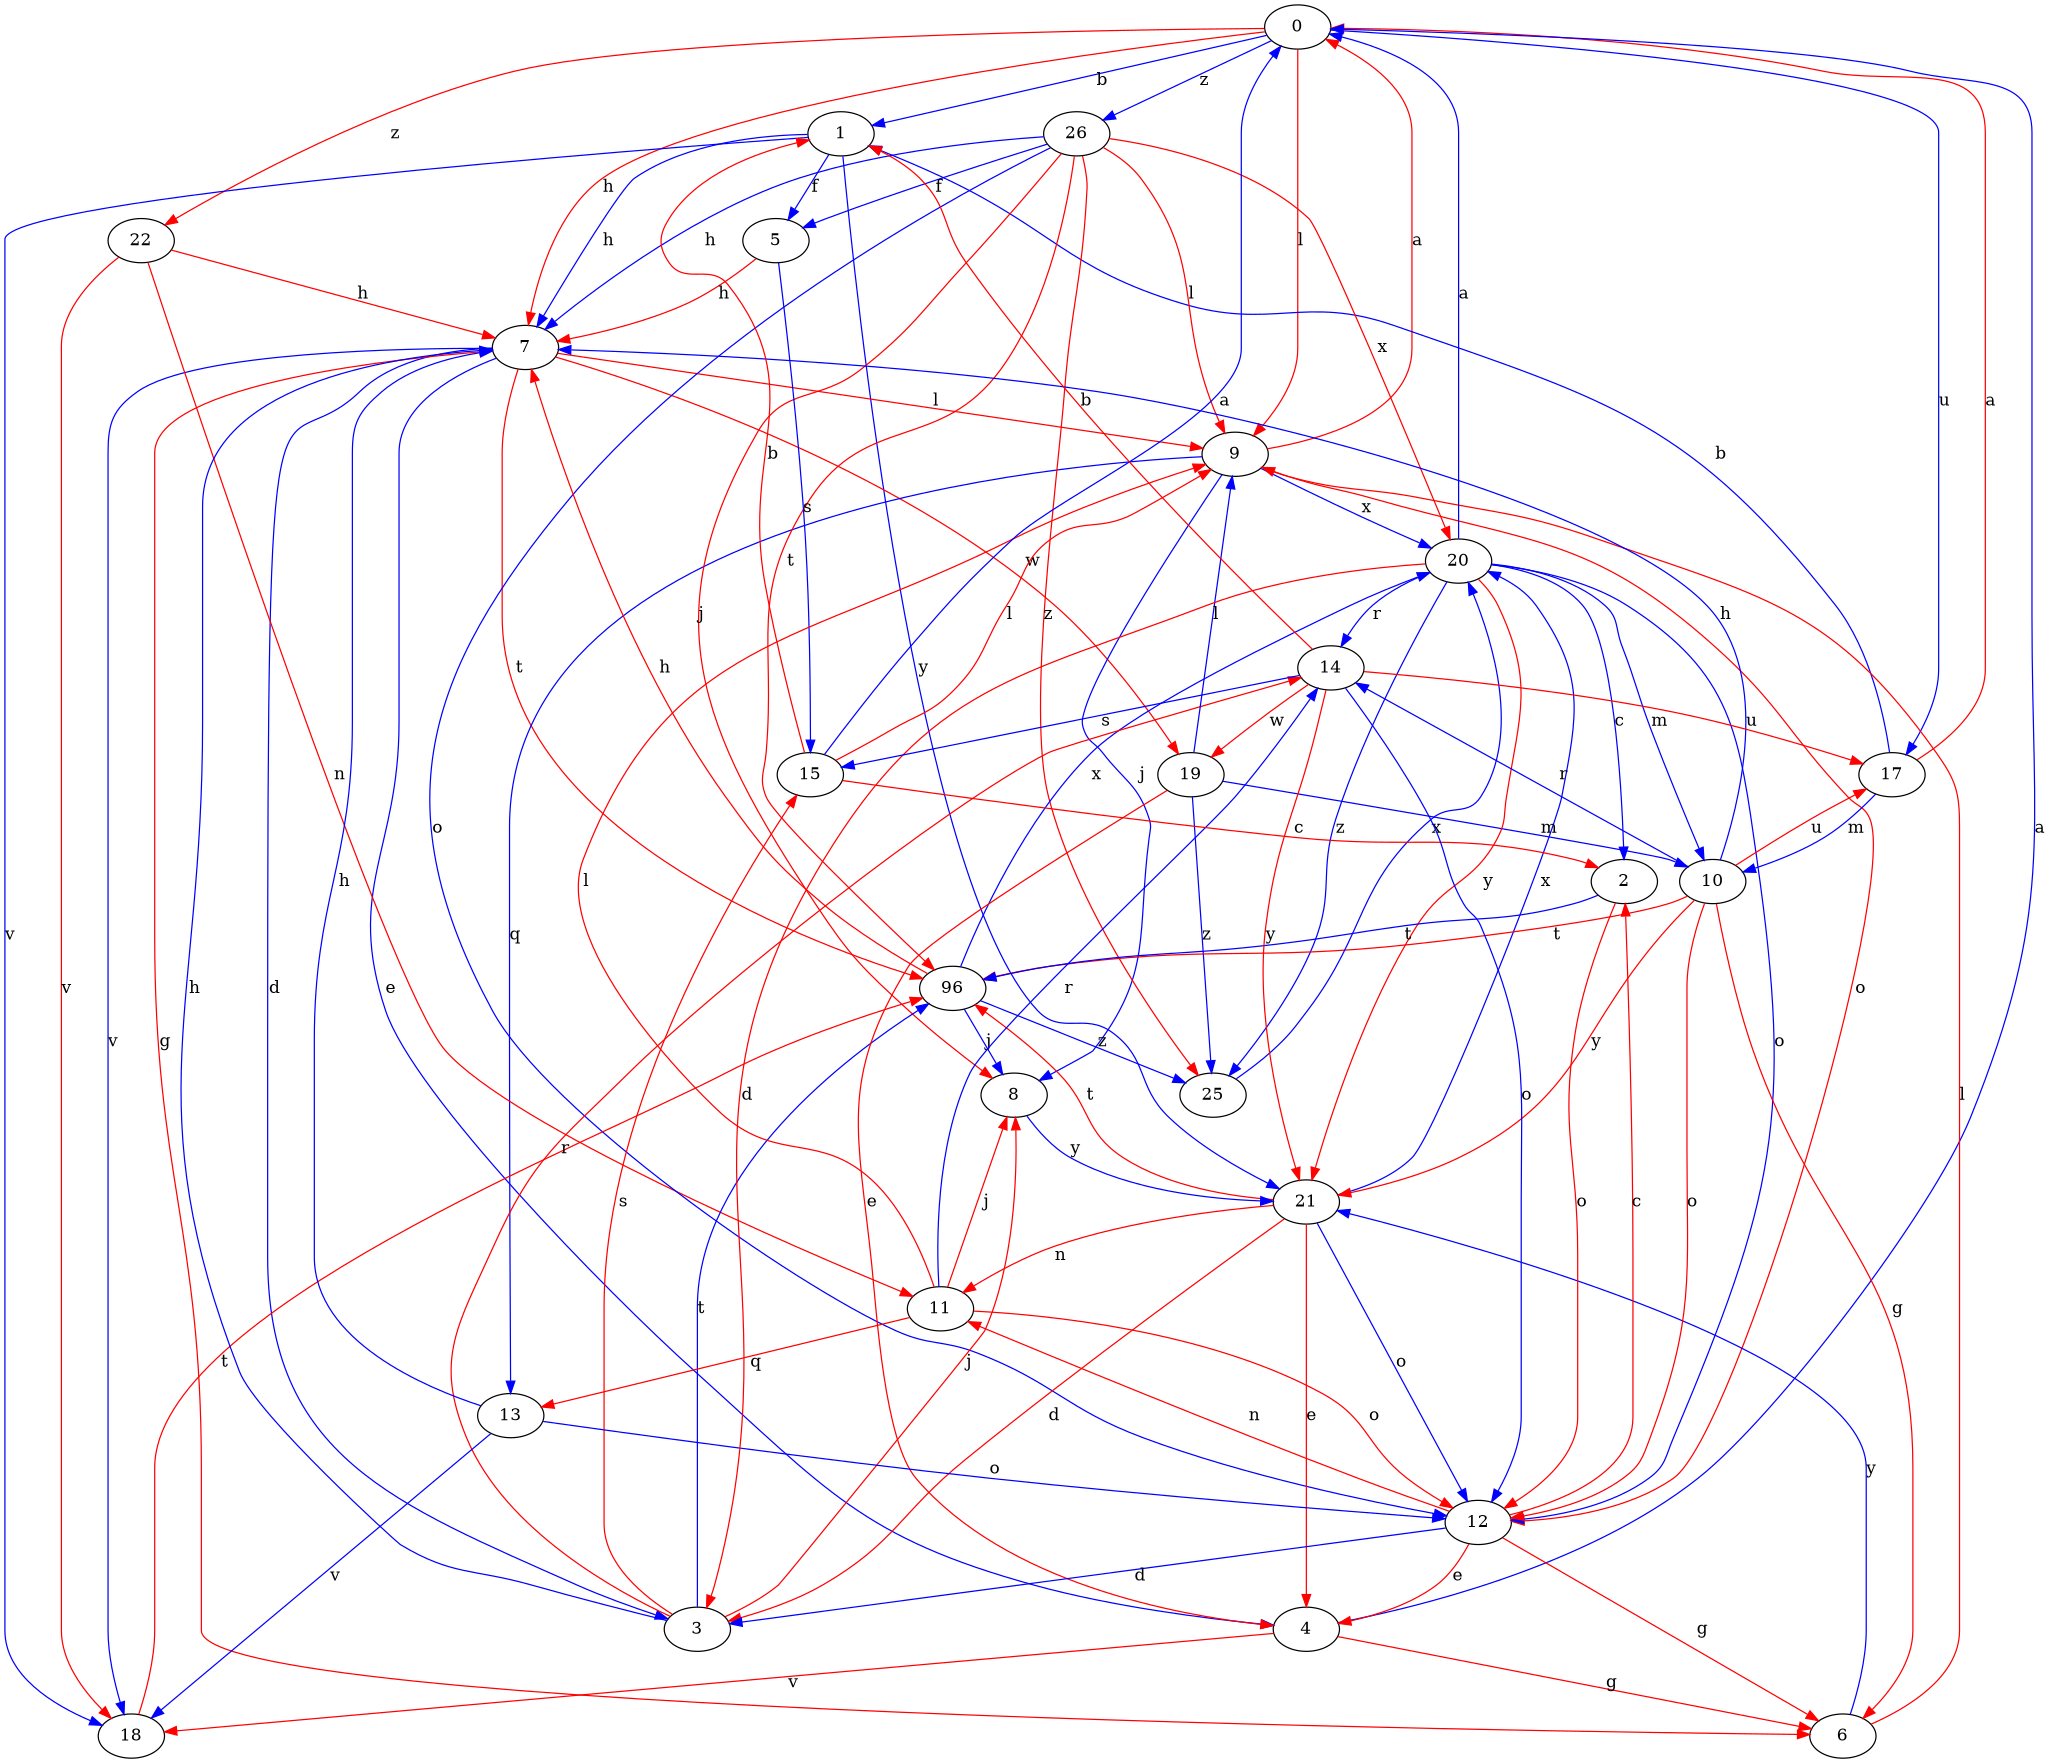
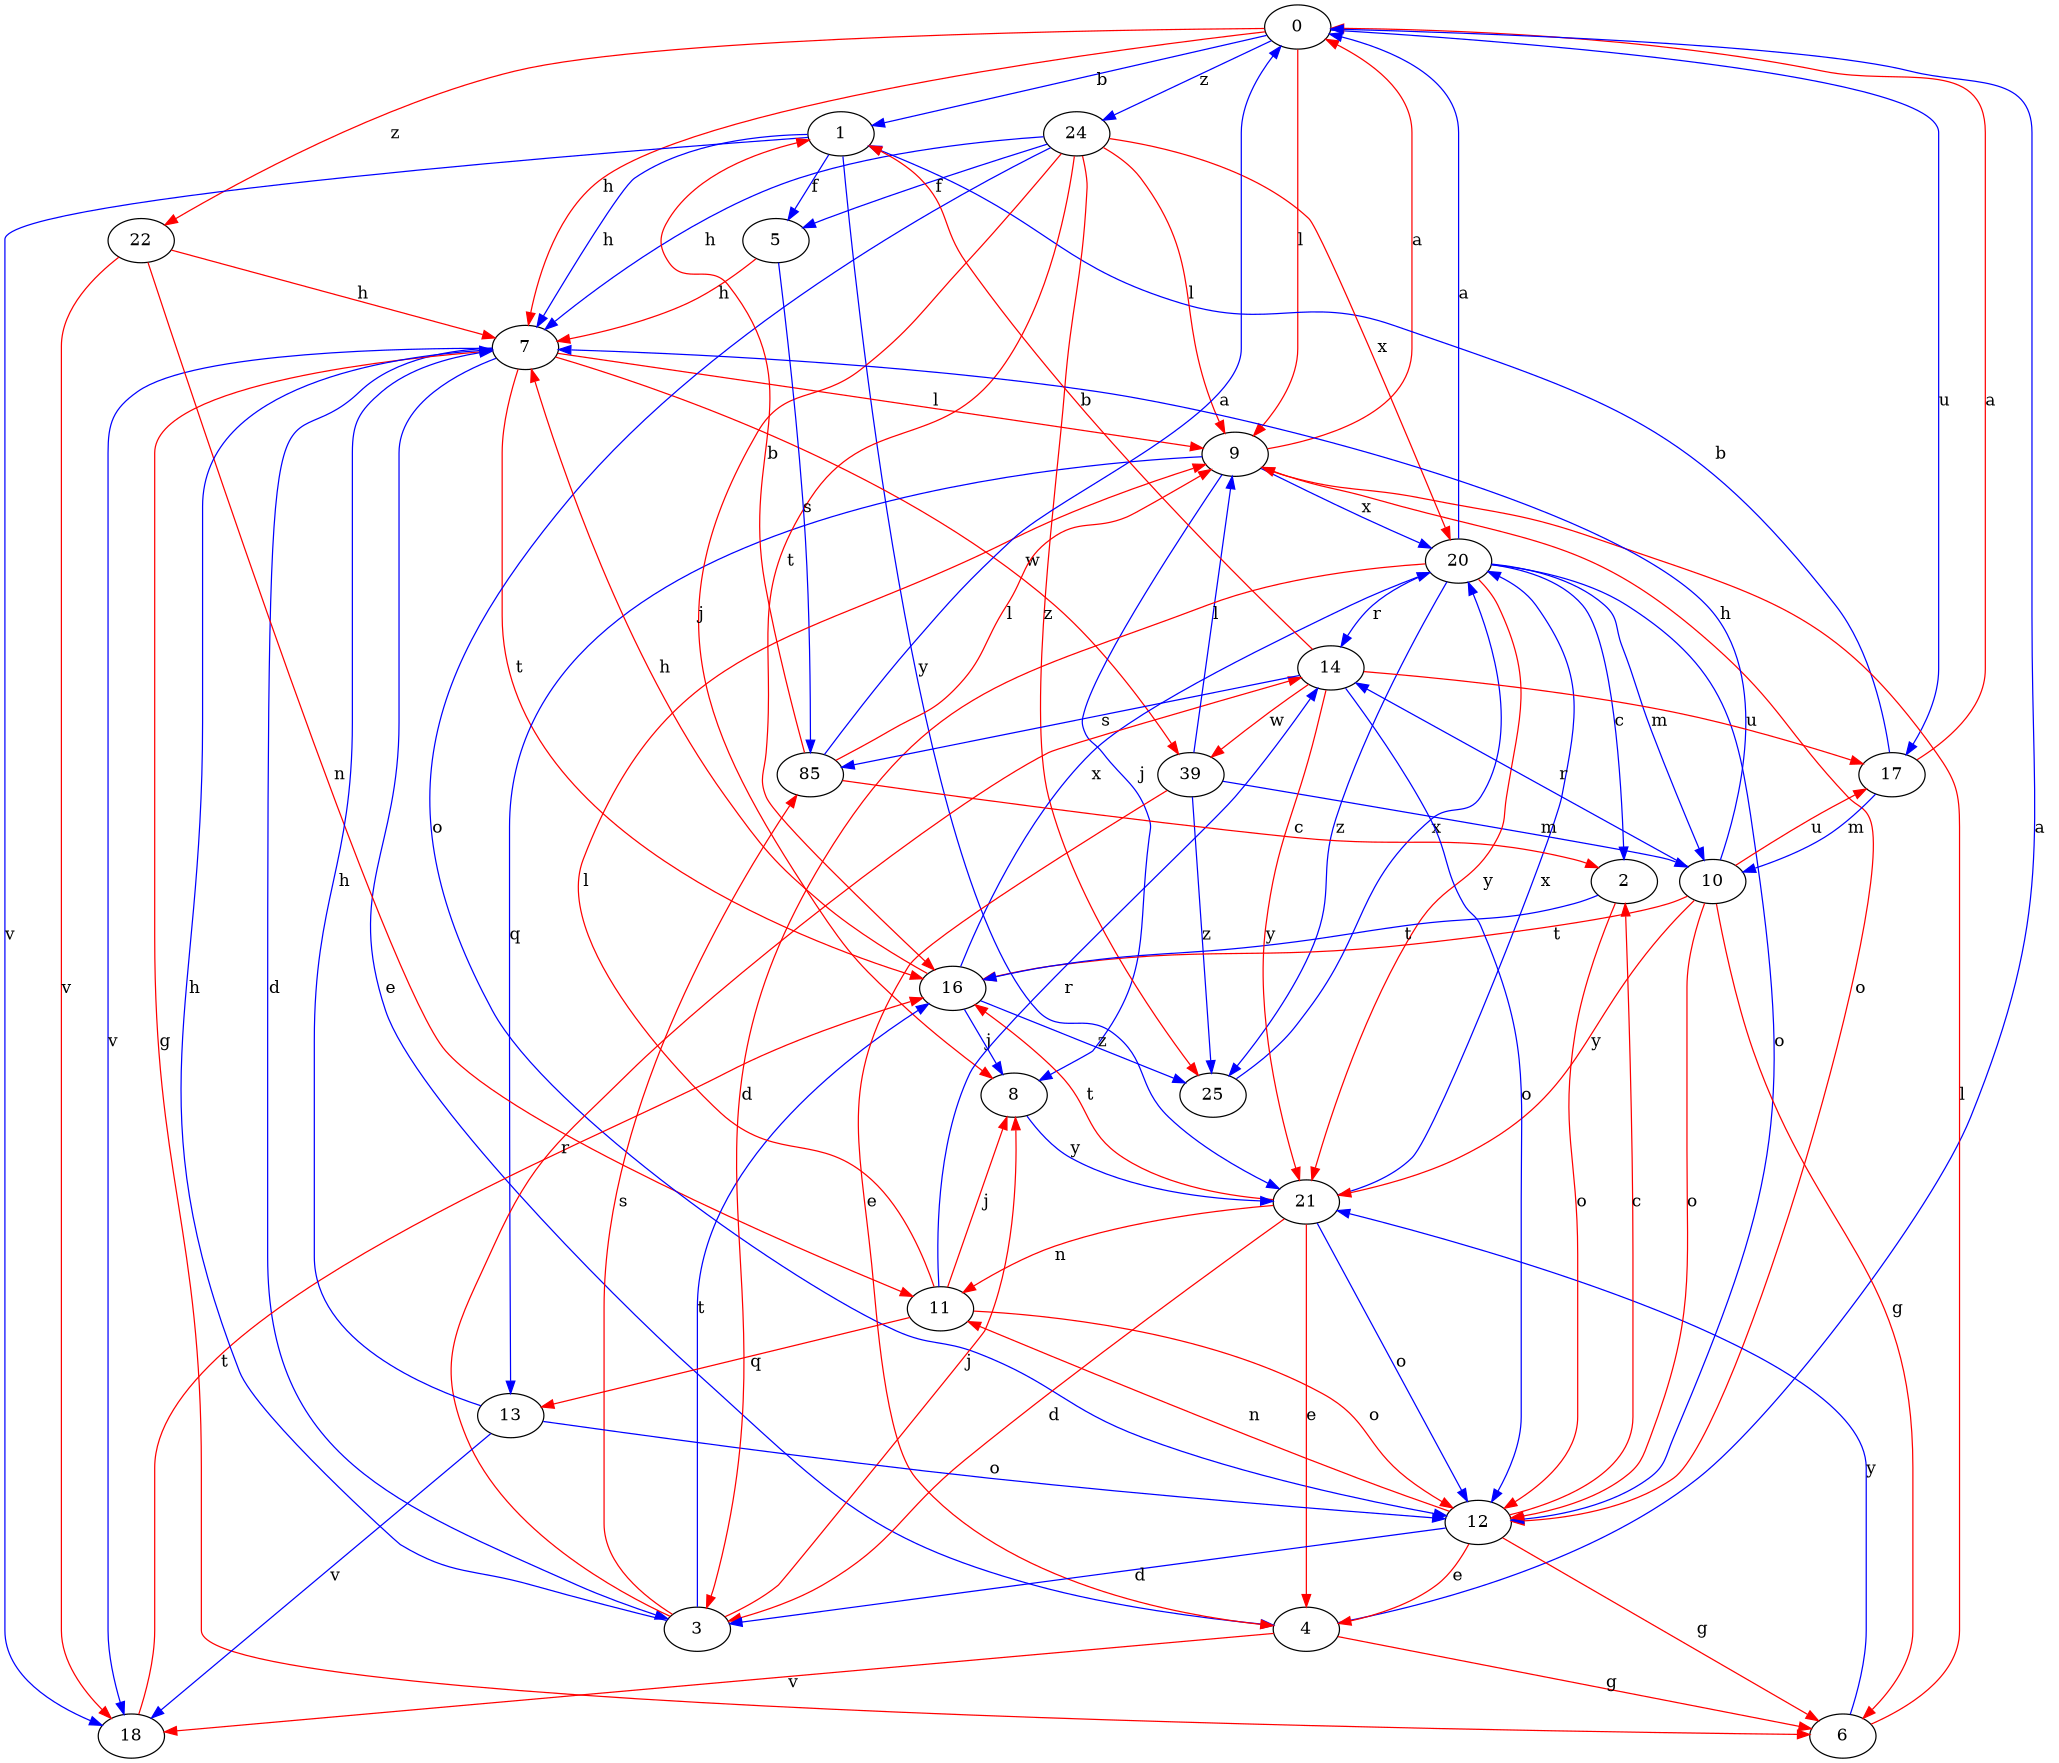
  strict digraph {
    edge [color=red]
    0
    1
    7
    9
    17
    22
-   24 [label=26]
+   24
    5
    18
    21
-   16 [label=96]
+   16
    3
    4
    6
-   19
+   19 [label=39]
    12
    8
    13
    20
    10
    11
    25
-   15
+   15 [label=85]
    2
    14
    0 -> 1 [color=blue label=b]
    0 -> 7 [label=h]
    0 -> 9 [label=l]
    0 -> 17 [color=blue label=u]
    0 -> 22 [label=z]
    0 -> 24 [color=blue label=z]
    1 -> 7 [color=blue label=h]
    1 -> 5 [color=blue label=f]
    1 -> 18 [color=blue label=v]
    1 -> 21 [color=blue label=y]
    7 -> 9 [label=l]
    7 -> 18 [color=blue label=v]
    7 -> 16 [label=t]
    7 -> 3 [color=blue label=d]
    7 -> 4 [color=blue label=e]
    7 -> 6 [label=g]
    7 -> 19 [label=w]
    9 -> 0 [label=a]
    9 -> 12 [label=o]
    9 -> 8 [color=blue label=j]
    9 -> 13 [color=blue label=q]
    9 -> 20 [color=blue label=x]
    17 -> 0 [label=a]
    17 -> 1 [color=blue label=b]
    17 -> 10 [color=blue label=m]
    22 -> 7 [label=h]
    22 -> 18 [label=v]
    22 -> 11 [label=n]
    24 -> 7 [color=blue label=h]
    24 -> 9 [label=l]
    24 -> 5 [color=blue label=f]
    24 -> 16 [label=t]
    24 -> 12 [color=blue label=o]
    24 -> 8 [label=j]
    24 -> 20 [label=x]
    24 -> 25 [label=z]
    5 -> 7 [label=h]
    5 -> 15 [color=blue label=s]
    18 -> 16 [label=t]
    21 -> 16 [label=t]
    21 -> 3 [label=d]
    21 -> 4 [label=e]
    21 -> 12 [color=blue label=o]
    21 -> 20 [color=blue label=x]
    21 -> 11 [label=n]
    16 -> 7 [label=h]
    16 -> 8 [color=blue label=j]
    16 -> 20 [color=blue label=x]
    16 -> 25 [color=blue label=z]
    3 -> 7 [color=blue label=h]
    3 -> 16 [color=blue label=t]
    3 -> 8 [label=j]
    3 -> 15 [label=s]
    3 -> 14 [label=r]
    4 -> 0 [color=blue label=a]
    4 -> 18 [label=v]
    4 -> 6 [label=g]
    6 -> 9 [label=l]
    6 -> 21 [color=blue label=y]
    19 -> 9 [color=blue label=l]
    19 -> 4 [label=e]
    19 -> 10 [color=blue label=m]
    19 -> 25 [color=blue label=z]
    12 -> 3 [color=blue label=d]
    12 -> 4 [label=e]
    12 -> 6 [label=g]
    12 -> 11 [label=n]
    12 -> 2 [label=c]
    8 -> 21 [color=blue label=y]
    13 -> 7 [color=blue label=h]
    13 -> 18 [color=blue label=v]
    13 -> 12 [color=blue label=o]
    20 -> 0 [color=blue label=a]
    20 -> 21 [label=y]
    20 -> 3 [label=d]
    20 -> 12 [color=blue label=o]
    20 -> 10 [color=blue label=m]
    20 -> 25 [color=blue label=z]
    20 -> 2 [color=blue label=c]
    20 -> 14 [color=blue label=r]
    10 -> 7 [color=blue label=h]
    10 -> 17 [label=u]
    10 -> 21 [label=y]
    10 -> 16 [label=t]
    10 -> 6 [label=g]
    10 -> 12 [label=o]
    10 -> 14 [color=blue label=r]
    11 -> 9 [label=l]
    11 -> 12 [label=o]
    11 -> 8 [label=j]
    11 -> 13 [label=q]
    11 -> 14 [color=blue label=r]
    25 -> 20 [color=blue label=x]
    15 -> 0 [color=blue label=a]
    15 -> 1 [label=b]
    15 -> 9 [label=l]
    15 -> 2 [label=c]
    2 -> 16 [color=blue label=t]
    2 -> 12 [label=o]
    14 -> 1 [label=b]
    14 -> 17 [label=u]
    14 -> 21 [label=y]
    14 -> 19 [label=w]
    14 -> 12 [color=blue label=o]
    14 -> 15 [color=blue label=s]
  }
